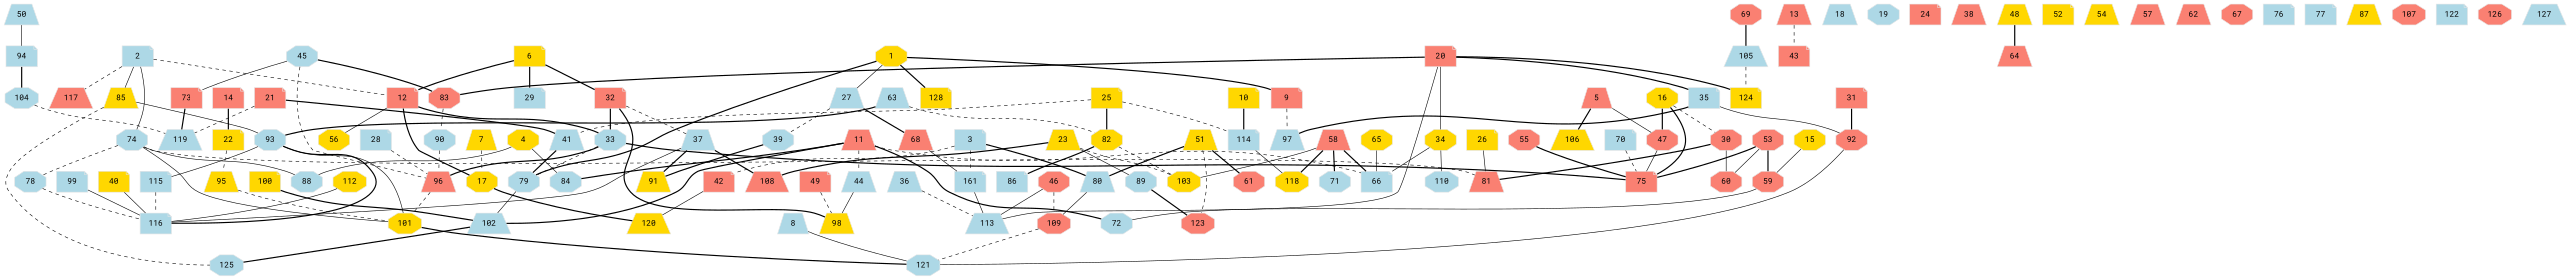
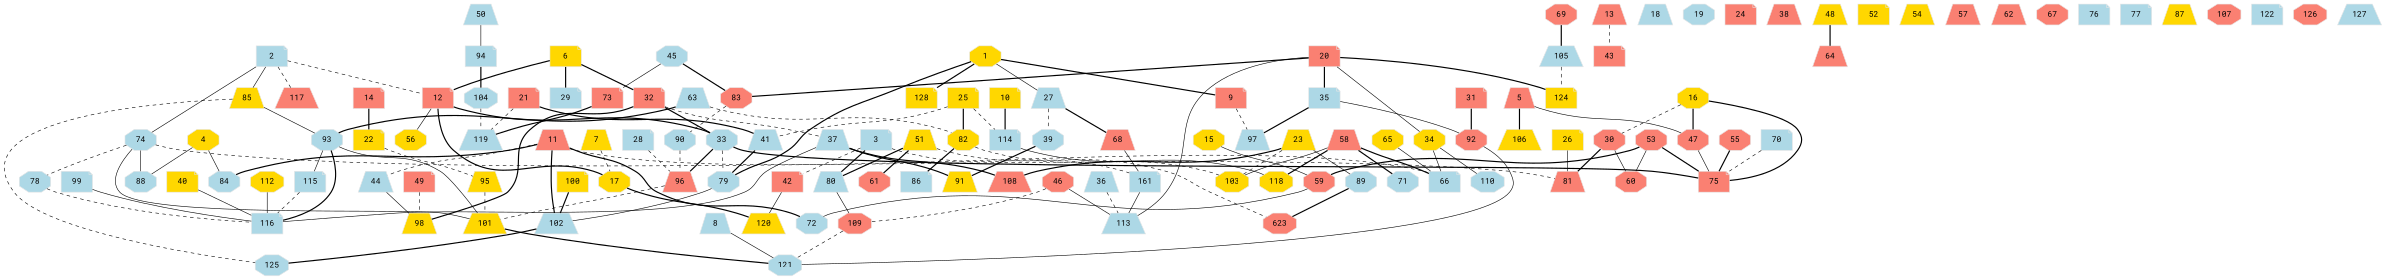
  graph {
    fontname="Roboto Mono"
    node [color=gray90 fillcolor=lightblue fontname="Roboto Mono" shape=octagon style=filled]
    edge [fontname="Roboto Mono" style=bold]
    1 [fillcolor=gold]
    9 [fillcolor=salmon shape=note]
    27 [shape=trapezium]
    79
    128 [fillcolor=gold shape=note]
    97 [shape=trapezium]
    39
    68 [fillcolor=salmon shape=trapezium]
    102 [shape=trapezium]
    2 [shape=note]
    12 [fillcolor=salmon shape=note]
    74
    85 [fillcolor=gold shape=trapezium]
    117 [fillcolor=salmon shape=trapezium]
    17 [fillcolor=gold]
    33
    56 [fillcolor=gold]
    88
    81 [fillcolor=salmon shape=trapezium]
    78
-   101 [fillcolor=gold]
+   101 [fillcolor=gold shape=trapezium]
    93
    125
    3 [shape=note]
    42 [fillcolor=salmon shape=note]
    80 [shape=trapezium]
    n27 [label=161 shape=note]
    120 [fillcolor=gold shape=trapezium]
    109 [fillcolor=salmon]
    113 [shape=trapezium]
    4 [fillcolor=gold]
    84
    5 [fillcolor=salmon shape=trapezium]
    47 [fillcolor=salmon]
    106 [fillcolor=gold shape=trapezium]
    75 [fillcolor=salmon shape=note]
    91 [fillcolor=gold shape=trapezium]
    6 [fillcolor=gold shape=note]
    29 [shape=note]
    32 [fillcolor=salmon shape=note]
    37 [shape=trapezium]
    98 [fillcolor=gold shape=trapezium]
    7 [fillcolor=gold shape=trapezium]
    8 [shape=trapezium]
    121
    10 [fillcolor=gold shape=note]
    114 [shape=note]
    118 [fillcolor=gold]
    11 [fillcolor=salmon shape=trapezium]
    44 [shape=trapezium]
    66 [shape=note]
    72
    96 [fillcolor=salmon shape=trapezium]
    13 [fillcolor=salmon shape=trapezium]
    43 [fillcolor=salmon shape=note]
    14 [fillcolor=salmon shape=note]
    22 [fillcolor=gold shape=note]
    95 [fillcolor=gold shape=trapezium]
    15 [fillcolor=gold]
    59 [fillcolor=salmon]
    16 [fillcolor=gold]
    30 [fillcolor=salmon]
    60 [fillcolor=salmon]
    18 [shape=trapezium]
    19
    20 [fillcolor=salmon shape=note]
    34 [fillcolor=gold]
    35 [shape=note]
    83 [fillcolor=salmon]
    124 [fillcolor=gold shape=note]
    110
    92 [fillcolor=salmon]
    90
    21 [fillcolor=salmon shape=note]
    41 [shape=trapezium]
    119 [shape=trapezium]
    23 [fillcolor=gold shape=trapezium]
    89
    103 [fillcolor=gold]
    108 [fillcolor=salmon shape=trapezium]
-   123 [fillcolor=salmon]
+   123 [fillcolor=salmon label=623]
    24 [fillcolor=salmon shape=note]
    25 [fillcolor=gold shape=note]
    82 [fillcolor=gold]
    86 [shape=note]
    26 [fillcolor=gold shape=note]
    28 [shape=note]
    31 [fillcolor=salmon shape=note]
    116 [shape=note]
    36 [shape=trapezium]
    38 [fillcolor=salmon shape=trapezium]
    40 [fillcolor=gold shape=note]
    45
    73 [fillcolor=salmon shape=note]
    46 [fillcolor=salmon]
    48 [fillcolor=gold shape=trapezium]
    64 [fillcolor=salmon shape=trapezium]
    49 [fillcolor=salmon shape=note]
    50 [shape=trapezium]
    94 [shape=note]
    104
    51 [fillcolor=gold shape=trapezium]
    61 [fillcolor=salmon]
    52 [fillcolor=gold shape=note]
    53 [fillcolor=salmon]
    54 [fillcolor=gold shape=trapezium]
    55 [fillcolor=salmon]
    57 [fillcolor=salmon shape=trapezium]
    58 [fillcolor=salmon shape=trapezium]
    71
    62 [fillcolor=salmon shape=trapezium]
    63 [shape=trapezium]
    115 [shape=note]
    65 [fillcolor=gold]
    67 [fillcolor=salmon]
    69 [fillcolor=salmon]
    105 [shape=trapezium]
    70 [shape=note]
    76 [shape=note]
    77 [shape=note]
    87 [fillcolor=gold shape=trapezium]
    99 [shape=note]
    100 [fillcolor=gold shape=note]
    107 [fillcolor=salmon]
    112 [fillcolor=gold]
    122 [shape=note]
    126 [fillcolor=salmon]
    127 [shape=trapezium]
    1 -- 9
    1 -- 27 [style=solid]
    1 -- 79
    1 -- 128
    9 -- 97 [style=dashed]
    27 -- 39 [style=dashed]
    27 -- 68
    79 -- 102 [style=solid]
    39 -- 91
    68 -- n27 [style=solid]
    102 -- 125
    2 -- 12 [style=dashed]
    2 -- 74 [style=solid]
    2 -- 85 [style=solid]
    2 -- 117 [style=dashed]
    12 -- 17
    12 -- 33
    12 -- 56 [style=solid]
    74 -- 88 [style=solid]
    74 -- 81 [style=dashed]
    74 -- 78 [style=dashed]
    74 -- 101 [style=solid]
    85 -- 93 [style=solid]
    85 -- 125 [style=dashed]
    17 -- 120
    33 -- 79 [style=dashed]
    33 -- 75
    33 -- 96
    78 -- 116 [style=dashed]
    101 -- 121
    93 -- 101 [style=solid]
    93 -- 116
    93 -- 115 [style=solid]
    3 -- 42 [style=dashed]
    3 -- 80
    3 -- n27 [style=dashed]
    42 -- 120 [style=solid]
    80 -- 109 [style=solid]
    n27 -- 113 [style=solid]
    109 -- 121 [style=dashed]
    4 -- 88 [style=solid]
    4 -- 84 [style=solid]
    5 -- 47 [style=solid]
    5 -- 106
    47 -- 75 [style=solid]
    6 -- 12
    6 -- 29
    6 -- 32
    32 -- 33
    32 -- 37 [style=dashed]
    32 -- 98
    37 -- 91
    37 -- 108
    37 -- 116 [style=solid]
    7 -- 17 [style=dashed]
    8 -- 121 [style=solid]
    10 -- 114
    114 -- 118 [style=solid]
    11 -- 102
    11 -- 84
    11 -- 44 [style=dashed]
    11 -- 66 [style=dashed]
    11 -- 72
    44 -- 98 [style=solid]
    96 -- 101 [style=dashed]
    13 -- 43 [style=dashed]
    14 -- 22
    22 -- 95 [style=dashed]
    95 -- 101 [style=dashed]
    15 -- 59 [style=solid]
    59 -- 72 [style=solid]
    16 -- 47
    16 -- 75
    16 -- 30 [style=dashed]
    30 -- 81
    30 -- 60 [style=solid]
    20 -- 113 [style=solid]
    20 -- 34 [style=solid]
    20 -- 35
    20 -- 83
    20 -- 124
    34 -- 66 [style=solid]
    34 -- 110 [style=solid]
    35 -- 97
    35 -- 92 [style=solid]
    83 -- 90 [style=dashed]
    92 -- 121 [style=solid]
    90 -- 96 [style=dashed]
    21 -- 41
    21 -- 119 [style=dashed]
    41 -- 79
    23 -- 89 [style=solid]
    23 -- 103 [style=dashed]
    23 -- 108
    89 -- 123
    25 -- 114 [style=dashed]
    25 -- 41 [style=dashed]
    25 -- 82
    82 -- 103 [style=dashed]
    82 -- 86
    26 -- 81 [style=solid]
    28 -- 96 [style=dashed]
    31 -- 92
    36 -- 113 [style=dashed]
    40 -- 116 [style=solid]
-   45 -- 96 [style=dashed]
    45 -- 83
    45 -- 73 [style=solid]
    73 -- 119
    46 -- 109 [style=dashed]
    46 -- 113 [style=solid]
    48 -- 64
    49 -- 98 [style=dashed]
    50 -- 94 [style=solid]
    94 -- 104
    104 -- 119 [style=dashed]
    51 -- 80
    51 -- 123 [style=dashed]
    51 -- 61
    53 -- 75
    53 -- 59
    53 -- 60 [style=solid]
    55 -- 75
    58 -- 118
    58 -- 66
    58 -- 103 [style=solid]
    58 -- 71
    63 -- 93
    63 -- 82 [style=dashed]
    115 -- 116 [style=dashed]
    65 -- 66 [style=solid]
    69 -- 105
    105 -- 124 [style=dashed]
    70 -- 75 [style=dashed]
    99 -- 116 [style=solid]
    100 -- 102
    112 -- 116 [style=solid]
  }
